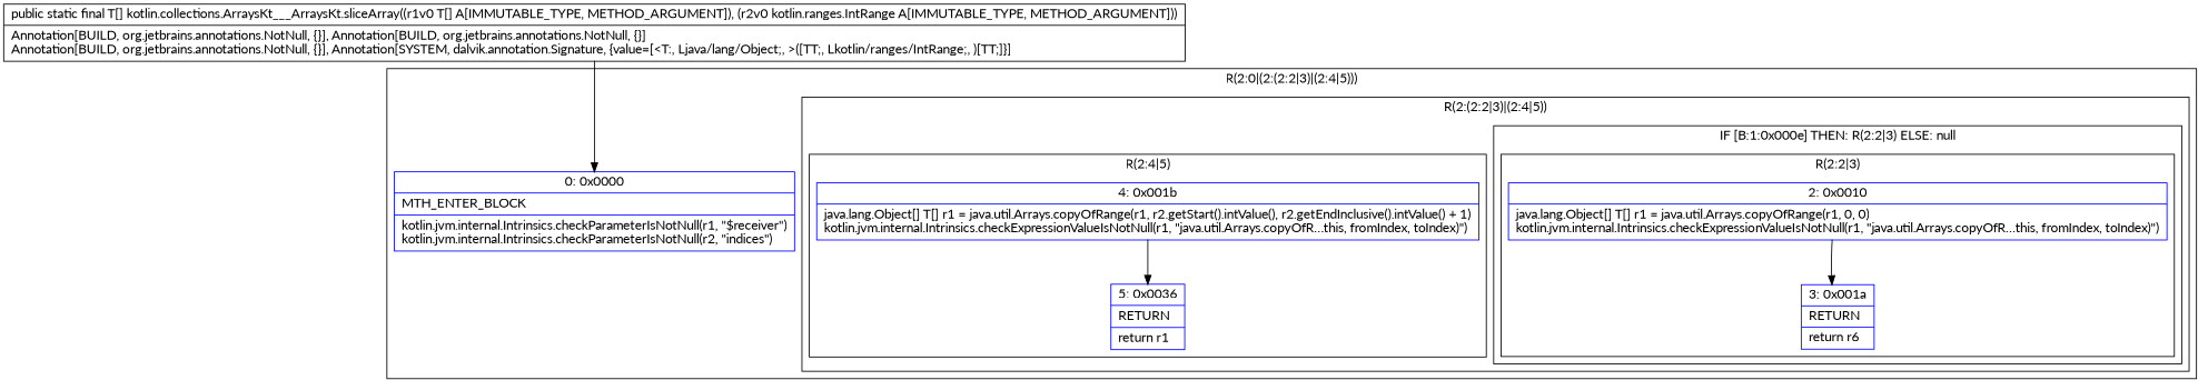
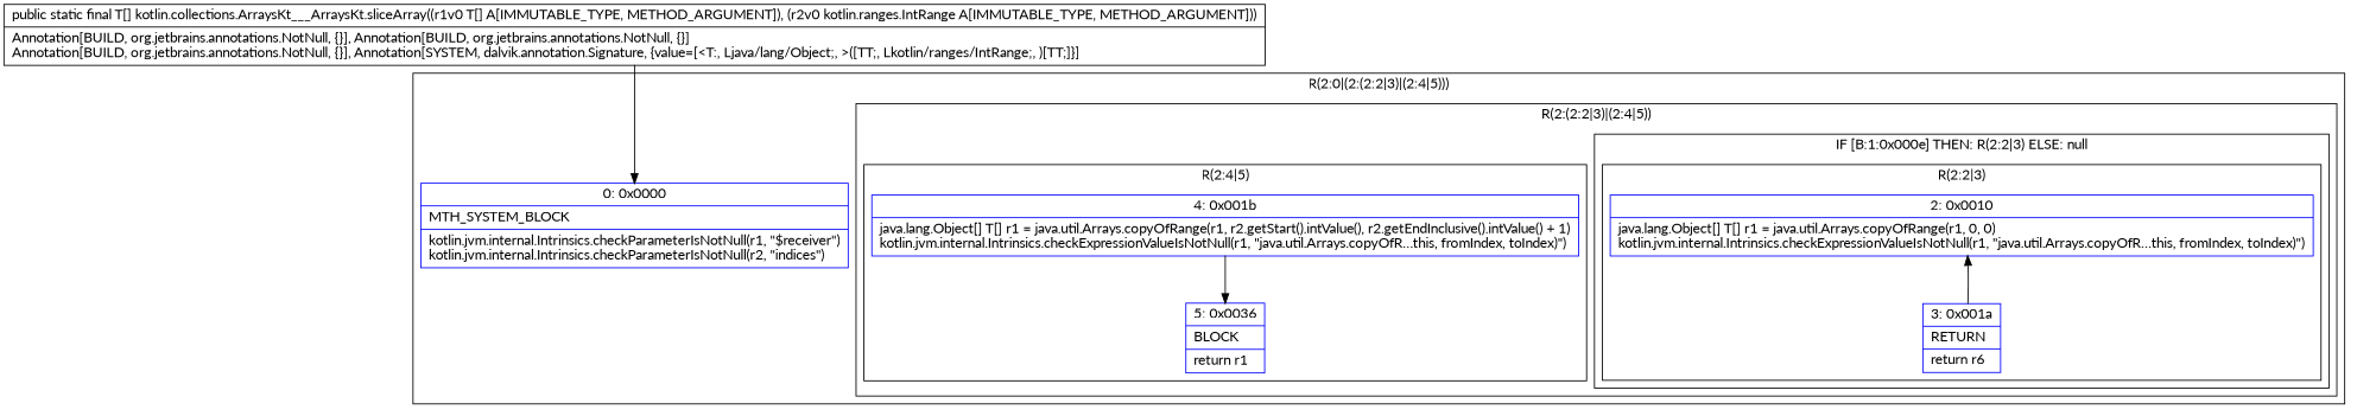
  digraph {
    fontname=Lato
    node [color=blue fontname=Lato shape=record]
    edge [fontname=Lato]
    n1 [label="{2\:\ 0x0010|java.lang.Object[] T[] r1 = java.util.Arrays.copyOfRange(r1, 0, 0)\lkotlin.jvm.internal.Intrinsics.checkExpressionValueIsNotNull(r1, \"java.util.Arrays.copyOfR…this, fromIndex, toIndex)\")\l}"]
    n2 [label="{3\:\ 0x001a|RETURN\l|return r6\l}"]
    n3 [label="{4\:\ 0x001b|java.lang.Object[] T[] r1 = java.util.Arrays.copyOfRange(r1, r2.getStart().intValue(), r2.getEndInclusive().intValue() + 1)\lkotlin.jvm.internal.Intrinsics.checkExpressionValueIsNotNull(r1, \"java.util.Arrays.copyOfR…this, fromIndex, toIndex)\")\l}"]
-   n4 [label="{5\:\ 0x0036|RETURN\l|return r1\l}"]
-   n5 [label="{0\:\ 0x0000|MTH_ENTER_BLOCK\l|kotlin.jvm.internal.Intrinsics.checkParameterIsNotNull(r1, \"$receiver\")\lkotlin.jvm.internal.Intrinsics.checkParameterIsNotNull(r2, \"indices\")\l}"]
+   n4 [label="{5\:\ 0x0036|BLOCK\l|return r1\l}"]
+   n5 [label="{0\:\ 0x0000|MTH_SYSTEM_BLOCK\l|kotlin.jvm.internal.Intrinsics.checkParameterIsNotNull(r1, \"$receiver\")\lkotlin.jvm.internal.Intrinsics.checkParameterIsNotNull(r2, \"indices\")\l}"]
    n6 [label="{public static final T[] kotlin.collections.ArraysKt___ArraysKt.sliceArray((r1v0 T[] A[IMMUTABLE_TYPE, METHOD_ARGUMENT]), (r2v0 kotlin.ranges.IntRange A[IMMUTABLE_TYPE, METHOD_ARGUMENT]))  | Annotation[BUILD, org.jetbrains.annotations.NotNull, \{\}], Annotation[BUILD, org.jetbrains.annotations.NotNull, \{\}]\lAnnotation[BUILD, org.jetbrains.annotations.NotNull, \{\}], Annotation[SYSTEM, dalvik.annotation.Signature, \{value=[\<T:, Ljava\/lang\/Object;, \>([TT;, Lkotlin\/ranges\/IntRange;, )[TT;]\}]\l}" color=""]
    subgraph cluster_1 {
      label="R(2:0|(2:(2:2|3)|(2:4|5)))"
      n5
      subgraph cluster_2 {
        label="R(2:(2:2|3)|(2:4|5))"
        subgraph cluster_3 {
          label="IF [B:1:0x000e] THEN: R(2:2|3) ELSE: null"
          subgraph cluster_4 {
            label="R(2:2|3)"
            n1
            n2
          }
        }
        subgraph cluster_5 {
          label="R(2:4|5)"
          n3
          n4
        }
      }
    }
-   n1 -> n2
+   n2 -> n1
    n3 -> n4
    n6 -> n5
  }
